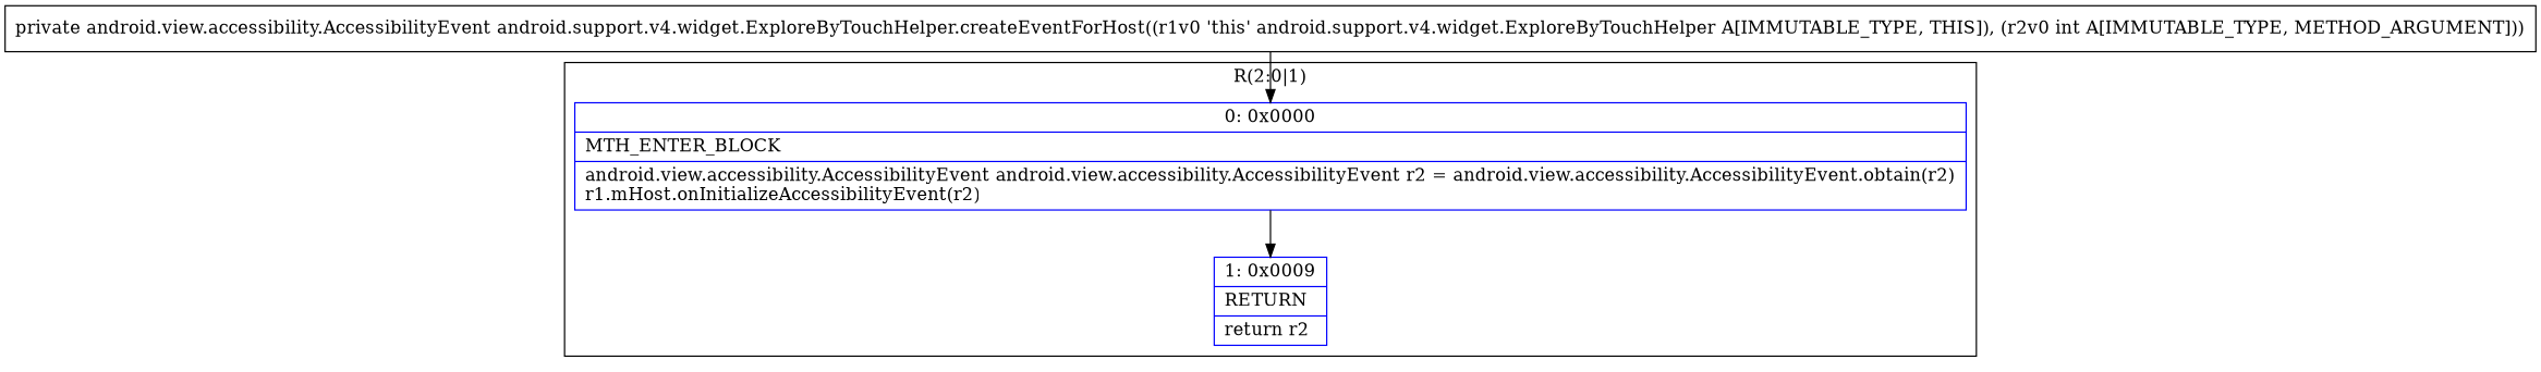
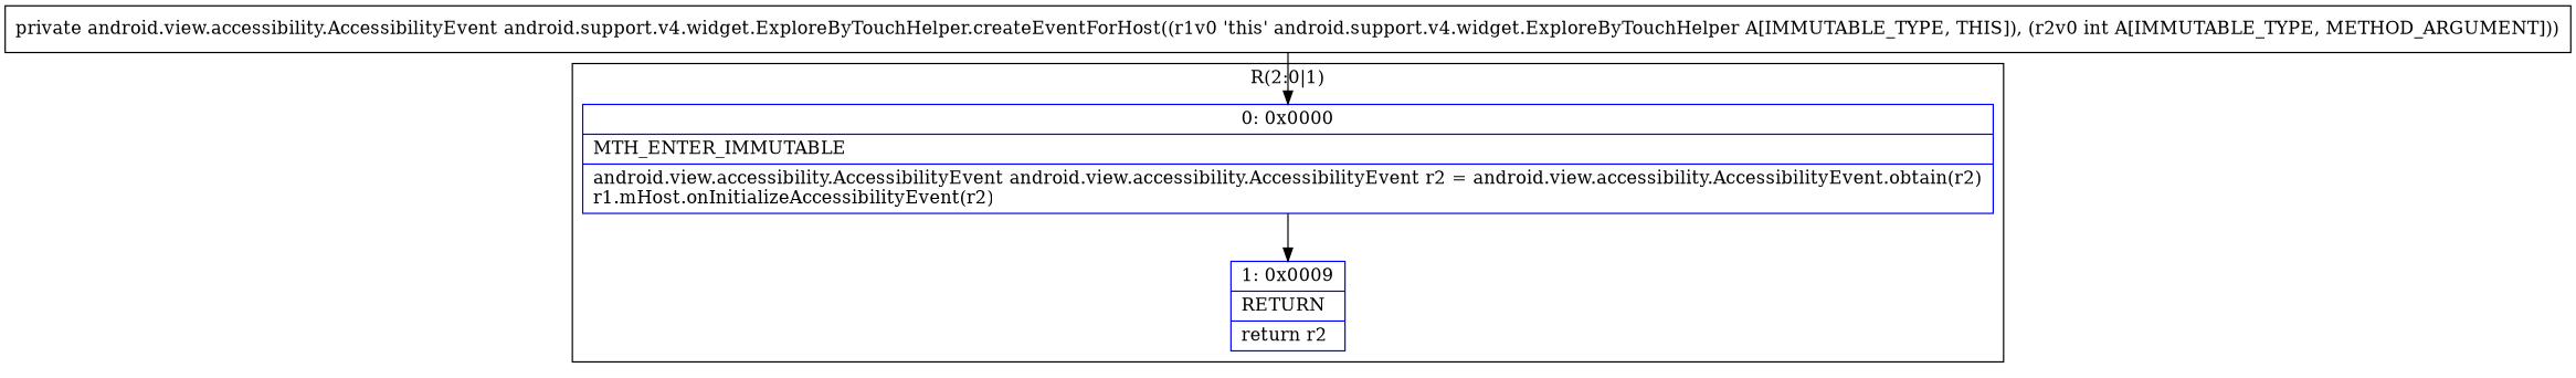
  digraph {
    node [color=blue shape=record]
-   n1 [label="{0\:\ 0x0000|MTH_ENTER_BLOCK\l|android.view.accessibility.AccessibilityEvent android.view.accessibility.AccessibilityEvent r2 = android.view.accessibility.AccessibilityEvent.obtain(r2)\lr1.mHost.onInitializeAccessibilityEvent(r2)\l}"]
+   n1 [label="{0\:\ 0x0000|MTH_ENTER_IMMUTABLE\l|android.view.accessibility.AccessibilityEvent android.view.accessibility.AccessibilityEvent r2 = android.view.accessibility.AccessibilityEvent.obtain(r2)\lr1.mHost.onInitializeAccessibilityEvent(r2)\l}"]
    n2 [label="{1\:\ 0x0009|RETURN\l|return r2\l}"]
    n3 [label="{private android.view.accessibility.AccessibilityEvent android.support.v4.widget.ExploreByTouchHelper.createEventForHost((r1v0 'this' android.support.v4.widget.ExploreByTouchHelper A[IMMUTABLE_TYPE, THIS]), (r2v0 int A[IMMUTABLE_TYPE, METHOD_ARGUMENT])) }" color=""]
    subgraph cluster_1 {
      label="R(2:0|1)"
      n1
      n2
    }
    n1 -> n2
    n3 -> n1
  }
